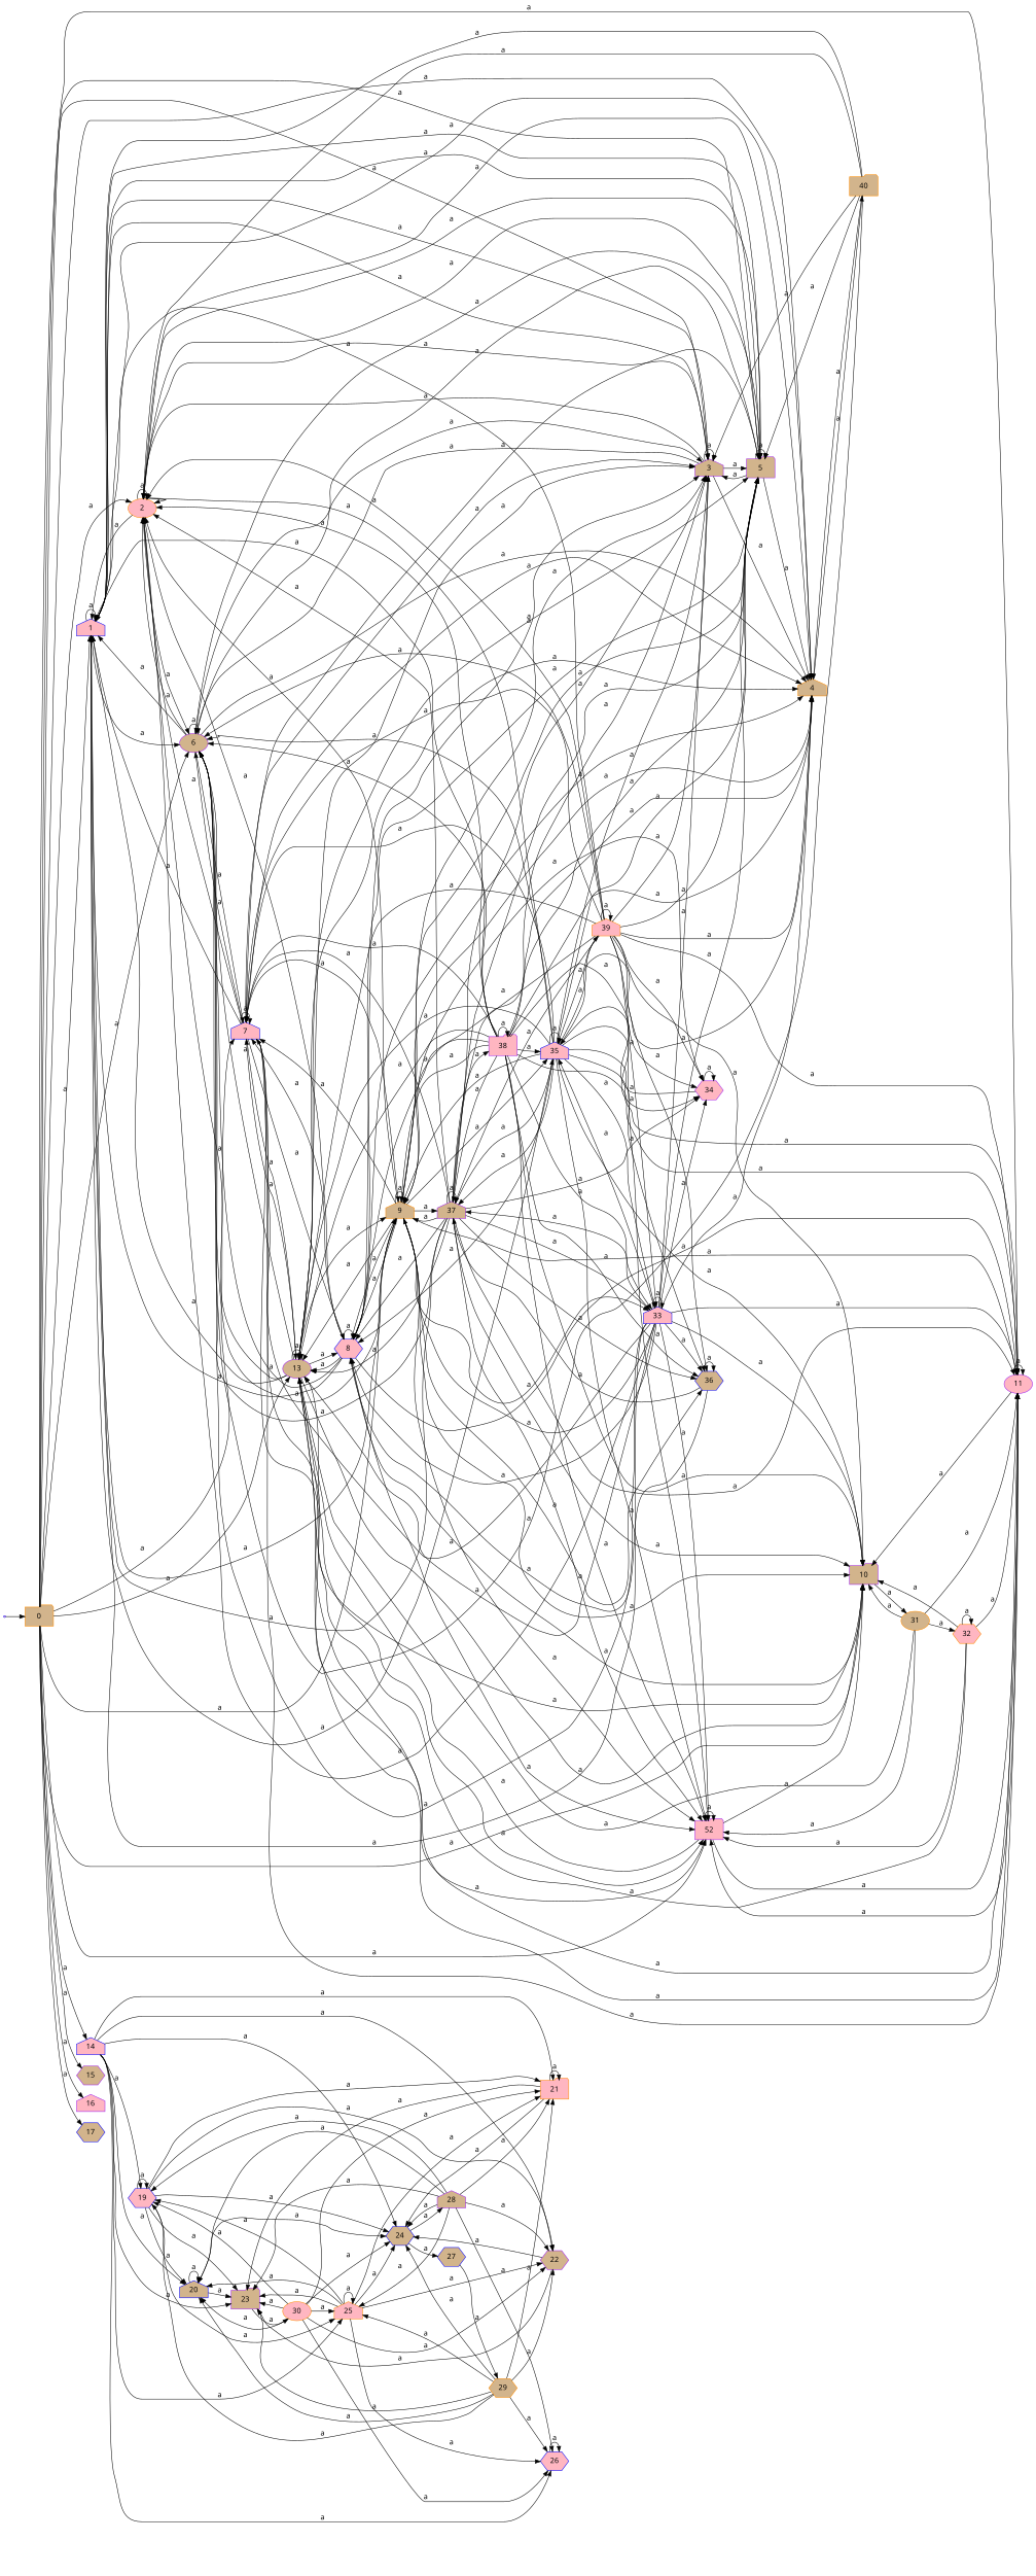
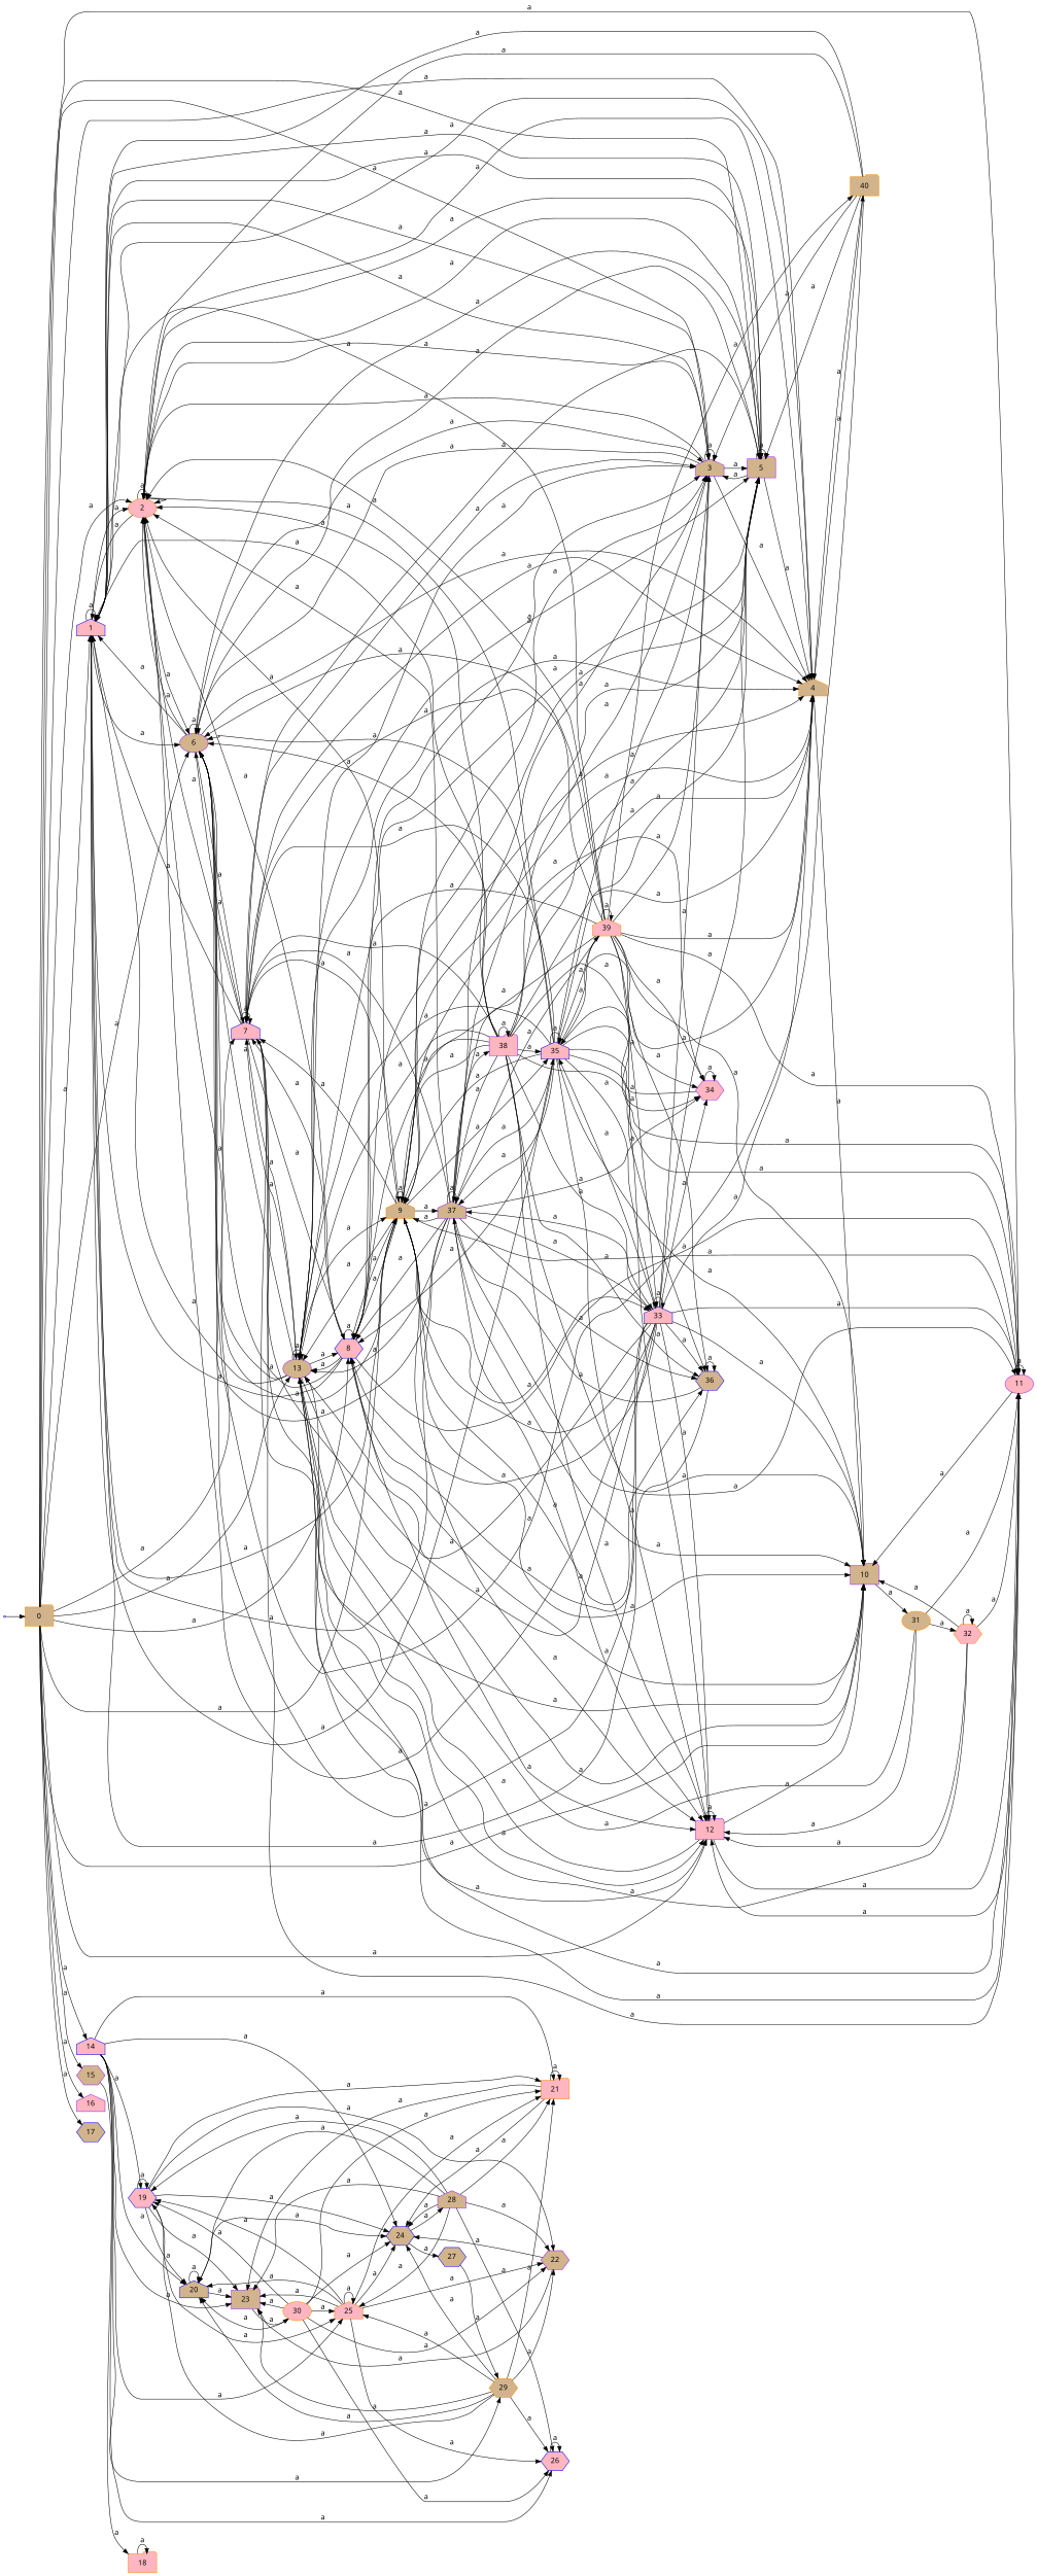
  digraph {
    fontname="Noto Sans"
    rankdir=LR
    node [color=purple fillcolor=lightpink fontname="Noto Sans" shape=house style=filled]
    edge [fontname="Noto Sans"]
    dummy0 [color=blue shape=point]
    0 [color=darkorange fillcolor=tan shape=folder]
    1 [color=blue]
    2 [color=darkorange shape=ellipse]
    3 [fillcolor=tan]
    4 [color=darkorange fillcolor=tan]
    5 [fillcolor=tan shape=folder]
    6 [fillcolor=tan shape=ellipse]
    7 [color=blue]
    8 [color=blue shape=hexagon]
    9 [color=darkorange fillcolor=tan]
    10 [fillcolor=tan shape=folder]
    11 [shape=ellipse]
-   12 [shape=folder label=52]
+   12 [shape=folder]
    13 [fillcolor=tan shape=ellipse]
    14 [color=blue]
    15 [fillcolor=tan shape=hexagon]
    16
    17 [color=blue fillcolor=tan shape=hexagon]
    40 [color=darkorange fillcolor=tan shape=folder]
    33 [color=blue]
    34 [shape=hexagon]
    35 [color=blue]
    36 [color=blue fillcolor=tan shape=hexagon]
    37 [fillcolor=tan]
    31 [color=darkorange fillcolor=tan shape=ellipse]
    19 [color=blue shape=hexagon]
    20 [color=blue fillcolor=tan]
    21 [color=darkorange shape=folder]
    22 [fillcolor=tan shape=hexagon]
    23 [fillcolor=tan shape=folder]
    24 [color=blue fillcolor=tan shape=hexagon]
    25 [color=darkorange]
    26 [color=blue shape=hexagon]
+   18 [color=darkorange shape=folder]
    39 [color=darkorange]
    38 [shape=folder]
    32 [color=darkorange shape=hexagon]
    30 [color=darkorange shape=ellipse]
    27 [color=blue fillcolor=tan shape=hexagon]
    28 [fillcolor=tan]
    29 [color=darkorange fillcolor=tan shape=hexagon]
    dummy0 -> 0
    0 -> 1 [label=a]
    0 -> 2 [label=a]
    0 -> 3 [label=a]
    0 -> 4 [label=a]
    0 -> 5 [label=a]
    0 -> 6 [label=a]
    0 -> 7 [label=a]
+   0 -> 8 [label=a]
    0 -> 9 [label=a]
    0 -> 10 [label=a]
    0 -> 11 [label=a]
    0 -> 12 [label=a]
    0 -> 13 [label=a]
    0 -> 14 [label=a]
    0 -> 15 [label=a]
    0 -> 16 [label=a]
    0 -> 17 [label=a]
    1 -> 1 [label=a]
+   1 -> 2 [label=a]
    1 -> 3 [label=a]
    1 -> 4 [label=a]
    1 -> 5 [label=a]
    1 -> 6 [label=a]
    2 -> 1 [label=a]
    2 -> 2 [label=a]
    2 -> 3 [label=a]
    2 -> 4 [label=a]
    2 -> 5 [label=a]
    2 -> 6 [label=a]
    3 -> 1 [label=a]
    3 -> 2 [label=a]
    3 -> 3 [label=a]
    3 -> 4 [label=a]
    3 -> 5 [label=a]
    3 -> 6 [label=a]
    4 -> 40 [label=a]
    5 -> 1 [label=a]
    5 -> 2 [label=a]
    5 -> 3 [label=a]
    5 -> 4 [label=a]
    5 -> 5 [label=a]
    5 -> 6 [label=a]
    6 -> 1 [label=a]
    6 -> 2 [label=a]
    6 -> 3 [label=a]
    6 -> 4 [label=a]
    6 -> 5 [label=a]
    6 -> 6 [label=a]
    6 -> 7 [label=a]
    7 -> 1 [label=a]
    7 -> 2 [label=a]
    7 -> 3 [label=a]
    7 -> 4 [label=a]
    7 -> 5 [label=a]
    7 -> 6 [label=a]
    7 -> 7 [label=a]
    7 -> 8 [label=a]
    7 -> 9 [label=a]
    7 -> 10 [label=a]
    7 -> 11 [label=a]
    7 -> 12 [label=a]
    7 -> 13 [label=a]
    8 -> 1 [label=a]
    8 -> 2 [label=a]
    8 -> 3 [label=a]
    8 -> 4 [label=a]
    8 -> 5 [label=a]
    8 -> 6 [label=a]
    8 -> 7 [label=a]
    8 -> 8 [label=a]
    8 -> 9 [label=a]
    8 -> 10 [label=a]
    8 -> 11 [label=a]
    8 -> 12 [label=a]
    8 -> 13 [label=a]
    9 -> 1 [label=a]
    9 -> 2 [label=a]
    9 -> 3 [label=a]
    9 -> 4 [label=a]
    9 -> 5 [label=a]
    9 -> 6 [label=a]
    9 -> 7 [label=a]
    9 -> 8 [label=a]
    9 -> 9 [label=a]
    9 -> 10 [label=a]
    9 -> 11 [label=a]
    9 -> 12 [label=a]
    9 -> 13 [label=a]
    9 -> 33 [label=a]
    9 -> 34 [label=a]
    9 -> 35 [label=a]
    9 -> 36 [label=a]
    9 -> 37 [label=a]
    10 -> 31 [label=a]
    11 -> 10 [label=a]
    11 -> 11 [label=a]
    11 -> 12 [label=a]
    11 -> 13 [label=a]
    12 -> 10 [label=a]
    12 -> 11 [label=a]
    12 -> 12 [label=a]
    12 -> 13 [label=a]
    13 -> 1 [label=a]
    13 -> 2 [label=a]
    13 -> 3 [label=a]
    13 -> 4 [label=a]
    13 -> 5 [label=a]
    13 -> 6 [label=a]
    13 -> 7 [label=a]
    13 -> 8 [label=a]
    13 -> 9 [label=a]
    13 -> 10 [label=a]
    13 -> 11 [label=a]
    13 -> 12 [label=a]
    13 -> 13 [label=a]
    14 -> 19 [label=a]
    14 -> 20 [label=a]
    14 -> 21 [label=a]
-   14 -> 22 [label=a]
+   14 -> 29 [label=a]
    14 -> 23 [label=a]
    14 -> 24 [label=a]
    14 -> 25 [label=a]
    14 -> 26 [label=a]
+   15 -> 18 [label=a]
    40 -> 1 [label=a]
    40 -> 2 [label=a]
    40 -> 3 [label=a]
    40 -> 4 [label=a]
    40 -> 5 [label=a]
    40 -> 6 [label=a]
    33 -> 1 [label=a]
    33 -> 2 [label=a]
    33 -> 3 [label=a]
    33 -> 4 [label=a]
    33 -> 5 [label=a]
    33 -> 6 [label=a]
    33 -> 7 [label=a]
    33 -> 8 [label=a]
    33 -> 9 [label=a]
    33 -> 10 [label=a]
    33 -> 11 [label=a]
    33 -> 12 [label=a]
    33 -> 13 [label=a]
    33 -> 33 [label=a]
    33 -> 34 [label=a]
    33 -> 35 [label=a]
    33 -> 36 [label=a]
    33 -> 37 [label=a]
    34 -> 34 [label=a]
    34 -> 35 [label=a]
    35 -> 1 [label=a]
    35 -> 2 [label=a]
    35 -> 3 [label=a]
    35 -> 4 [label=a]
    35 -> 5 [label=a]
    35 -> 6 [label=a]
    35 -> 7 [label=a]
    35 -> 8 [label=a]
    35 -> 9 [label=a]
    35 -> 10 [label=a]
    35 -> 11 [label=a]
    35 -> 12 [label=a]
    35 -> 13 [label=a]
    35 -> 33 [label=a]
    35 -> 34 [label=a]
    35 -> 35 [label=a]
    35 -> 36 [label=a]
    35 -> 37 [label=a]
    35 -> 39 [label=a]
    36 -> 8 [label=a]
    36 -> 36 [label=a]
    36 -> 37 [label=a]
    37 -> 1 [label=a]
    37 -> 2 [label=a]
    37 -> 3 [label=a]
    37 -> 4 [label=a]
    37 -> 5 [label=a]
    37 -> 6 [label=a]
    37 -> 7 [label=a]
    37 -> 8 [label=a]
    37 -> 9 [label=a]
    37 -> 10 [label=a]
    37 -> 11 [label=a]
    37 -> 12 [label=a]
    37 -> 13 [label=a]
    37 -> 33 [label=a]
    37 -> 34 [label=a]
    37 -> 35 [label=a]
    37 -> 36 [label=a]
    37 -> 37 [label=a]
    37 -> 38 [label=a]
-   31 -> 10 [label=a]
+   4 -> 10 [label=a]
    31 -> 11 [label=a]
    31 -> 12 [label=a]
    31 -> 13 [label=a]
    31 -> 32 [label=a]
    19 -> 19 [label=a]
    19 -> 20 [label=a]
    19 -> 21 [label=a]
    19 -> 22 [label=a]
    19 -> 23 [label=a]
    19 -> 24 [label=a]
    19 -> 25 [label=a]
    20 -> 20 [label=a]
    20 -> 23 [label=a]
    20 -> 24 [label=a]
    21 -> 21 [label=a]
    21 -> 23 [label=a]
    21 -> 24 [label=a]
    22 -> 23 [label=a]
    22 -> 24 [label=a]
    23 -> 30 [label=a]
    24 -> 27 [label=a]
    24 -> 28 [label=a]
    25 -> 19 [label=a]
    25 -> 20 [label=a]
    25 -> 21 [label=a]
    25 -> 22 [label=a]
    25 -> 23 [label=a]
    25 -> 24 [label=a]
    25 -> 25 [label=a]
    25 -> 26 [label=a]
    26 -> 26 [label=a]
+   18 -> 18 [label=a]
    39 -> 1 [label=a]
    39 -> 2 [label=a]
    39 -> 3 [label=a]
    39 -> 4 [label=a]
-   39 -> 5 [label=a]
+   39 -> 40 [label=a]
    39 -> 6 [label=a]
    39 -> 7 [label=a]
    39 -> 9 [label=a]
    39 -> 10 [label=a]
    39 -> 11 [label=a]
    39 -> 12 [label=a]
    39 -> 13 [label=a]
    39 -> 33 [label=a]
    39 -> 34 [label=a]
    39 -> 35 [label=a]
    39 -> 36 [label=a]
    39 -> 37 [label=a]
    39 -> 39 [label=a]
    38 -> 1 [label=a]
    38 -> 2 [label=a]
    38 -> 3 [label=a]
    38 -> 4 [label=a]
    38 -> 5 [label=a]
    38 -> 6 [label=a]
    38 -> 7 [label=a]
    38 -> 8 [label=a]
    38 -> 9 [label=a]
    38 -> 10 [label=a]
    38 -> 11 [label=a]
    38 -> 12 [label=a]
    38 -> 13 [label=a]
    38 -> 33 [label=a]
    38 -> 34 [label=a]
    38 -> 35 [label=a]
    38 -> 36 [label=a]
    38 -> 37 [label=a]
    38 -> 38 [label=a]
    32 -> 10 [label=a]
    32 -> 11 [label=a]
    32 -> 12 [label=a]
    32 -> 13 [label=a]
    32 -> 32 [label=a]
    30 -> 19 [label=a]
    30 -> 20 [label=a]
    30 -> 21 [label=a]
    30 -> 22 [label=a]
    30 -> 23 [label=a]
    30 -> 24 [label=a]
    30 -> 25 [label=a]
    30 -> 26 [label=a]
    27 -> 29 [label=a]
    28 -> 19 [label=a]
    28 -> 20 [label=a]
    28 -> 21 [label=a]
    28 -> 22 [label=a]
    28 -> 23 [label=a]
    28 -> 24 [label=a]
    28 -> 25 [label=a]
    28 -> 26 [label=a]
    29 -> 19 [label=a]
    29 -> 20 [label=a]
    29 -> 21 [label=a]
    29 -> 22 [label=a]
    29 -> 23 [label=a]
    29 -> 24 [label=a]
    29 -> 25 [label=a]
    29 -> 26 [label=a]
  }
